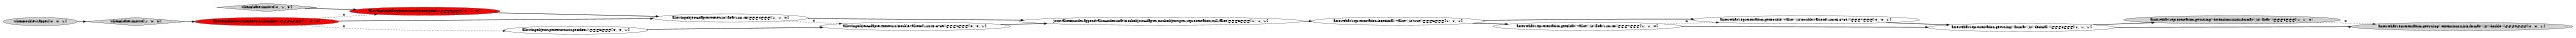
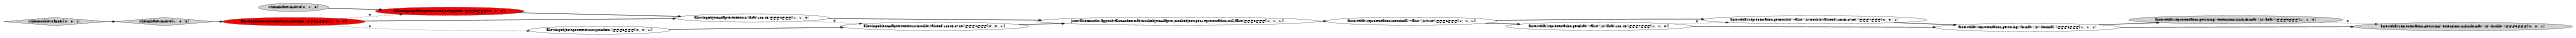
  digraph {
    rankdir=LR
    node [fillcolor=white shape=ellipse style=filled]
    edge [style=bold]
    n1 [fillcolor=red label="allowingObjectSpecToReturnSpecIdFor()@@@3@@@['1', '0', '0']"]
    n2 [label="allowingObjectAdapterToReturn((float)123.45)@@@4@@@['1', '1', '0']"]
    n3 [fillcolor=red label="allowingLogicalTypeReturnObjectTypeFor()@@@3@@@['0', '1', '0']"]
    n4 [label="allowingObjectSpecToReturnSpecIdFor()@@@3@@@['0', '0', '1']"]
    n5 [label="jsonValueEncoder.appendValueAndFormat(mockObjectAdapter,mockObjectSpec,representation,null,false)@@@5@@@['1', '1', '1']"]
    n6 [label="allowingObjectAdapterToReturn(Double.valueOf(12345.6789))@@@4@@@['0', '0', '1']"]
-   n7 [fillcolor=lightgray label="whenDoubleWrapper['0', '0', '1']"]
+   n7 [fillcolor=lightgray label="whenDoubleWrapper['0', '0', '1']" shape=diamond]
    n8 [fillcolor=lightgray label="whenFloatPrimitive['1', '0', '0']" shape=diamond]
    n9 [label="assertThat(representation.isDecimal(\"value\"),is(true))@@@6@@@['1', '1', '1']"]
    n10 [fillcolor=lightgray label="assertThat(representation.getString(\"extensions.x-isis-format\"),is(\"float\"))@@@9@@@['1', '1', '0']"]
    n11 [fillcolor=lightgray label="assertThat(representation.getString(\"extensions.x-isis-format\"),is(\"double\"))@@@9@@@['0', '0', '1']"]
    n12 [label="assertThat(representation.getDouble(\"value\"),is(Double.valueOf(12345.6789)))@@@7@@@['0', '0', '1']"]
    n13 [label="assertThat(representation.getFloat(\"value\"),is((float)123.45))@@@7@@@['1', '1', '0']"]
    n14 [label="assertThat(representation.getString(\"format\"),is(\"decimal\"))@@@8@@@['1', '1', '1']"]
-   n15 [fillcolor=lightgray label="whenFloatPrimitive['0', '1', '0']" shape=diamond]
+   n15 [fillcolor=lightgray label="whenFloatPrimitive['0', '1', '0']"]
    n1 -> n2
    n1 -> n3 [label=0 style=dashed]
    n1 -> n4 [label=0 style=dashed]
    n2 -> n5
    n2 -> n6 [label=0 style=dashed]
    n3 -> n2
    n4 -> n6
    n5 -> n9
    n6 -> n5
    n7 -> n8
    n8 -> n1
    n9 -> n12
    n9 -> n13
    n10 -> n11 [label=0 style=dashed]
    n12 -> n14
    n13 -> n12 [label=0 style=dashed]
    n13 -> n14
    n14 -> n10
    n14 -> n11
    n15 -> n3
  }
